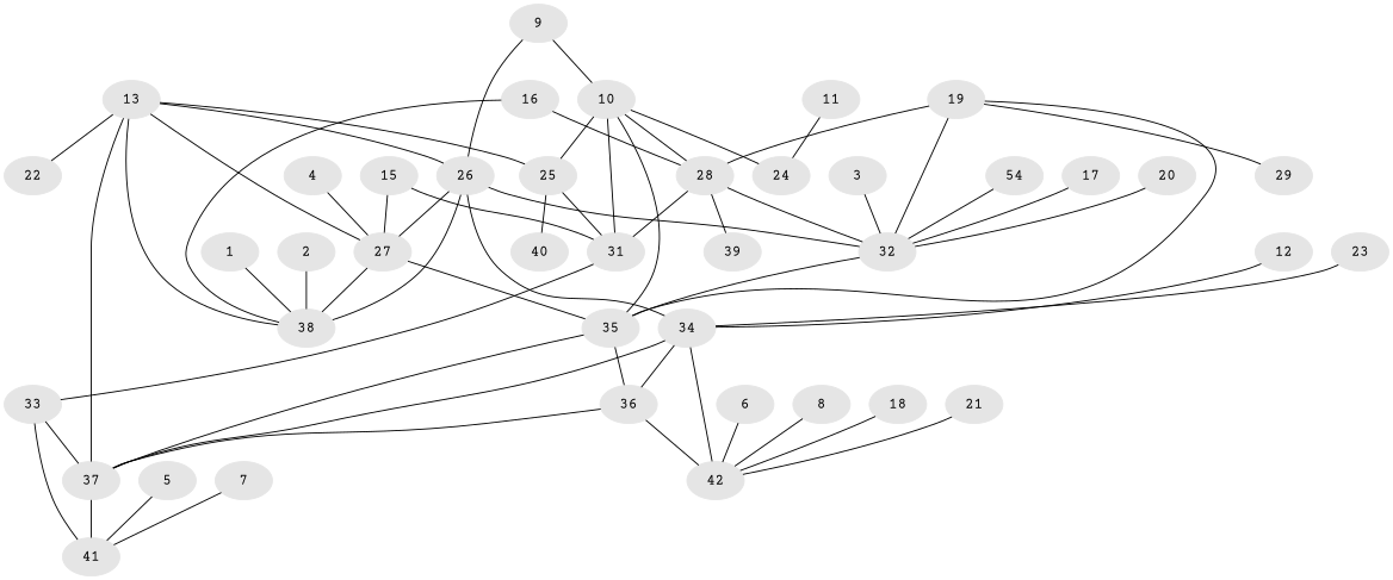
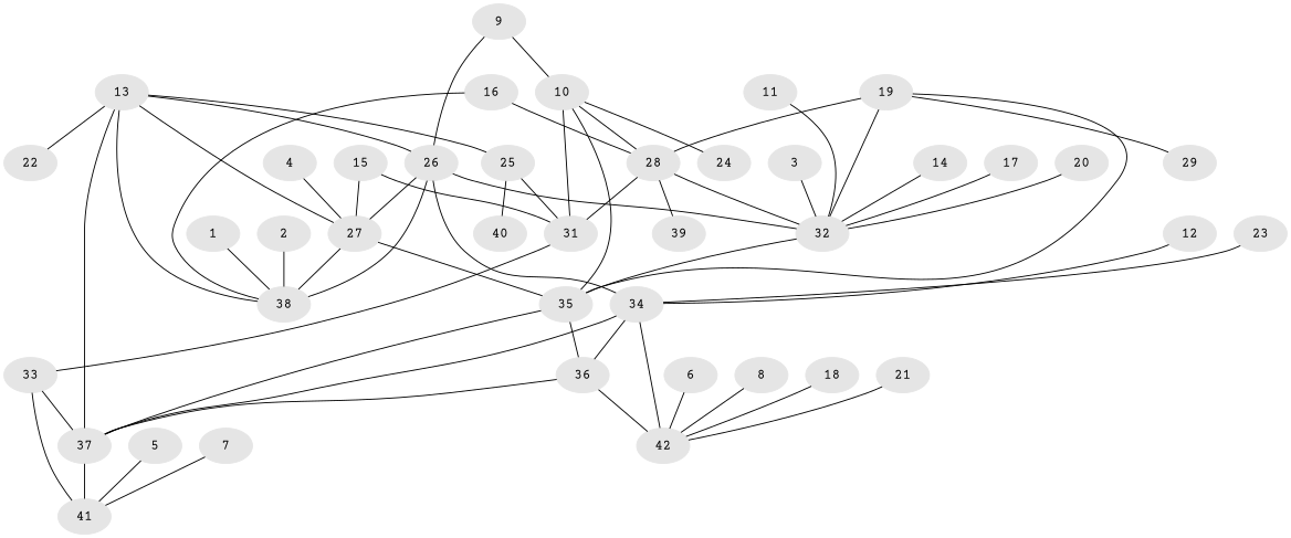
  graph {
    fontname="Courier Prime"
    node [color=gray90 fontname="Courier Prime" style=filled]
    edge [fontname="Courier Prime" weight=1.0]
    1
    38
    2
    3
    32
    35
    4
    27
    5
    41
    6
    42
    7
    8
    9
    10
    26
    24
    25
    28
    31
    34
    40
    39
    33
    11
    12
    37
    36
    13
    22
-   14 [label=54]
+   14
    15
    16
    17
    18
    19
    29
    20
    21
    23
    1 -- 38
    2 -- 38
    3 -- 32
    32 -- 35 [weight=2.0]
    35 -- 37
    35 -- 36
    4 -- 27
    27 -- 38 [weight=2.0]
    27 -- 35 [weight=2.0]
    5 -- 41
    6 -- 42
    7 -- 41
    8 -- 42
    9 -- 10
    9 -- 26
    10 -- 35
    10 -- 24
-   10 -- 25 [weight=2.0]
    10 -- 28
    10 -- 31 [weight=2.0]
    26 -- 38 [weight=2.0]
    26 -- 32
    26 -- 27
    26 -- 34
    25 -- 31 [weight=4.0]
    25 -- 40
    28 -- 32 [weight=2.0]
    28 -- 31
    28 -- 39
    31 -- 33
    34 -- 42 [weight=3.0]
    34 -- 37
    34 -- 36 [weight=3.0]
    33 -- 41 [weight=2.0]
    33 -- 37 [weight=4.0]
-   11 -- 24
+   11 -- 32
    12 -- 34
    37 -- 41 [weight=2.0]
    36 -- 42
    36 -- 37
    13 -- 38 [weight=2.0]
    13 -- 27
    13 -- 26
    13 -- 25
    13 -- 37 [weight=2.0]
    13 -- 22
    14 -- 32
    15 -- 27
    15 -- 31
    16 -- 38
    16 -- 28
    17 -- 32
    18 -- 42
    19 -- 32 [weight=2.0]
    19 -- 35
    19 -- 28
    19 -- 29
    20 -- 32
    21 -- 42
    23 -- 34
  }
